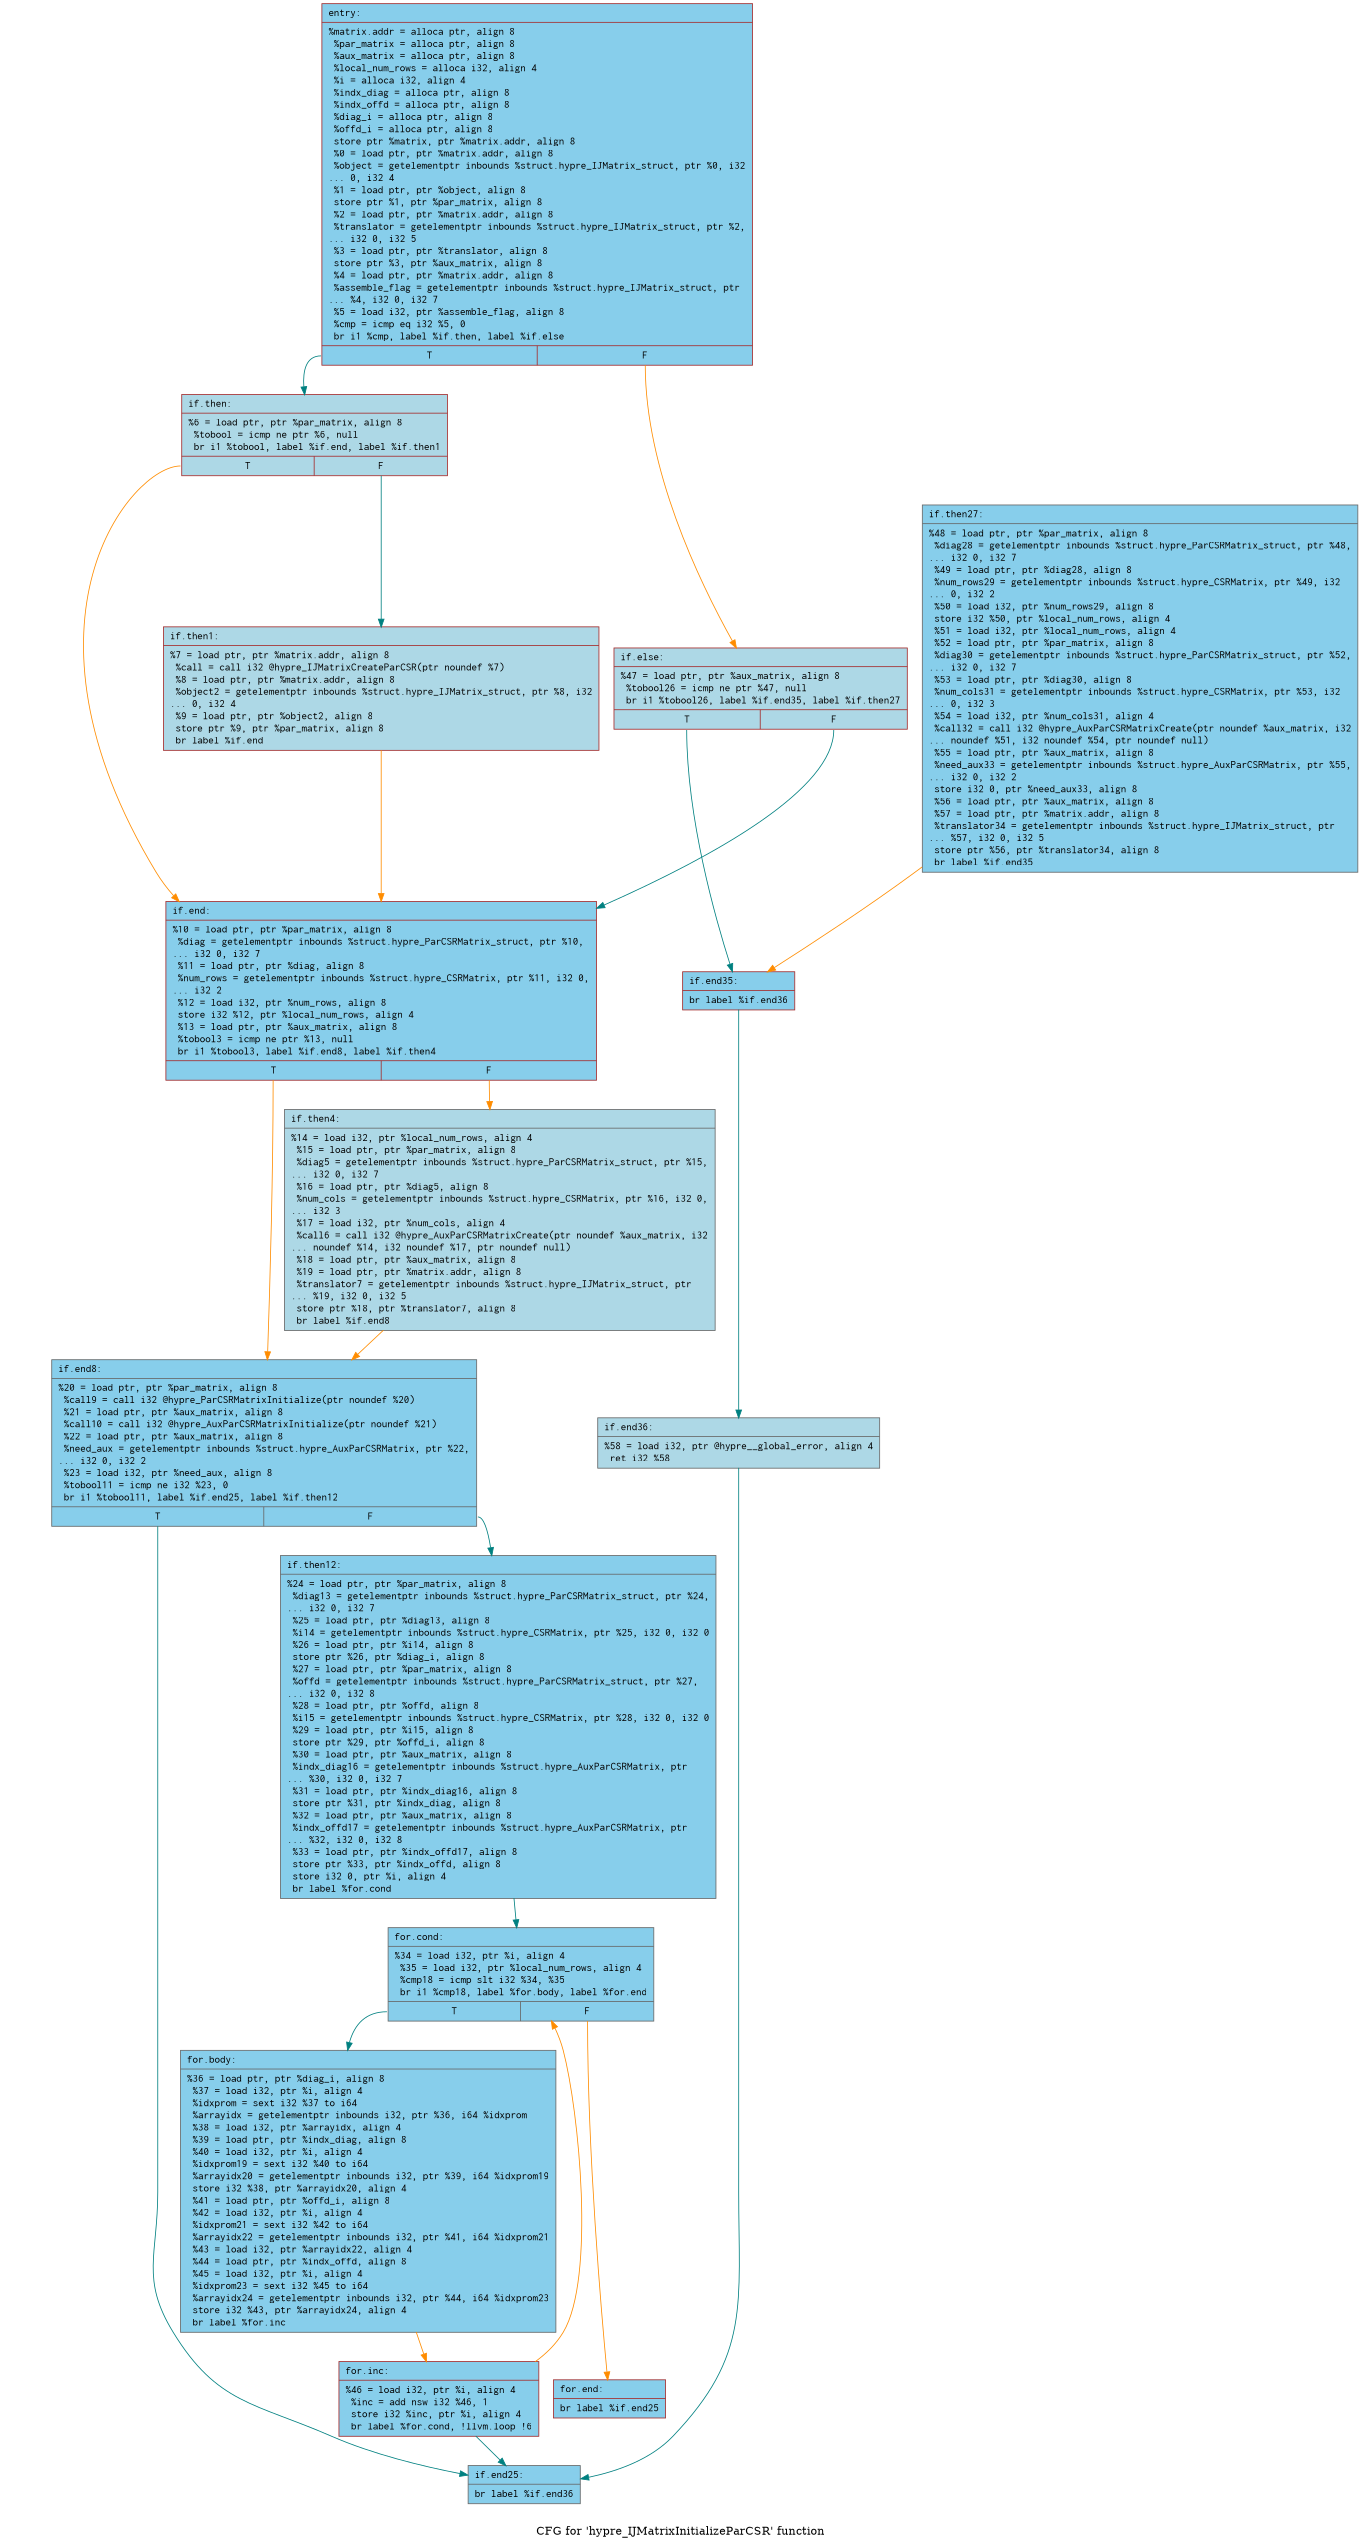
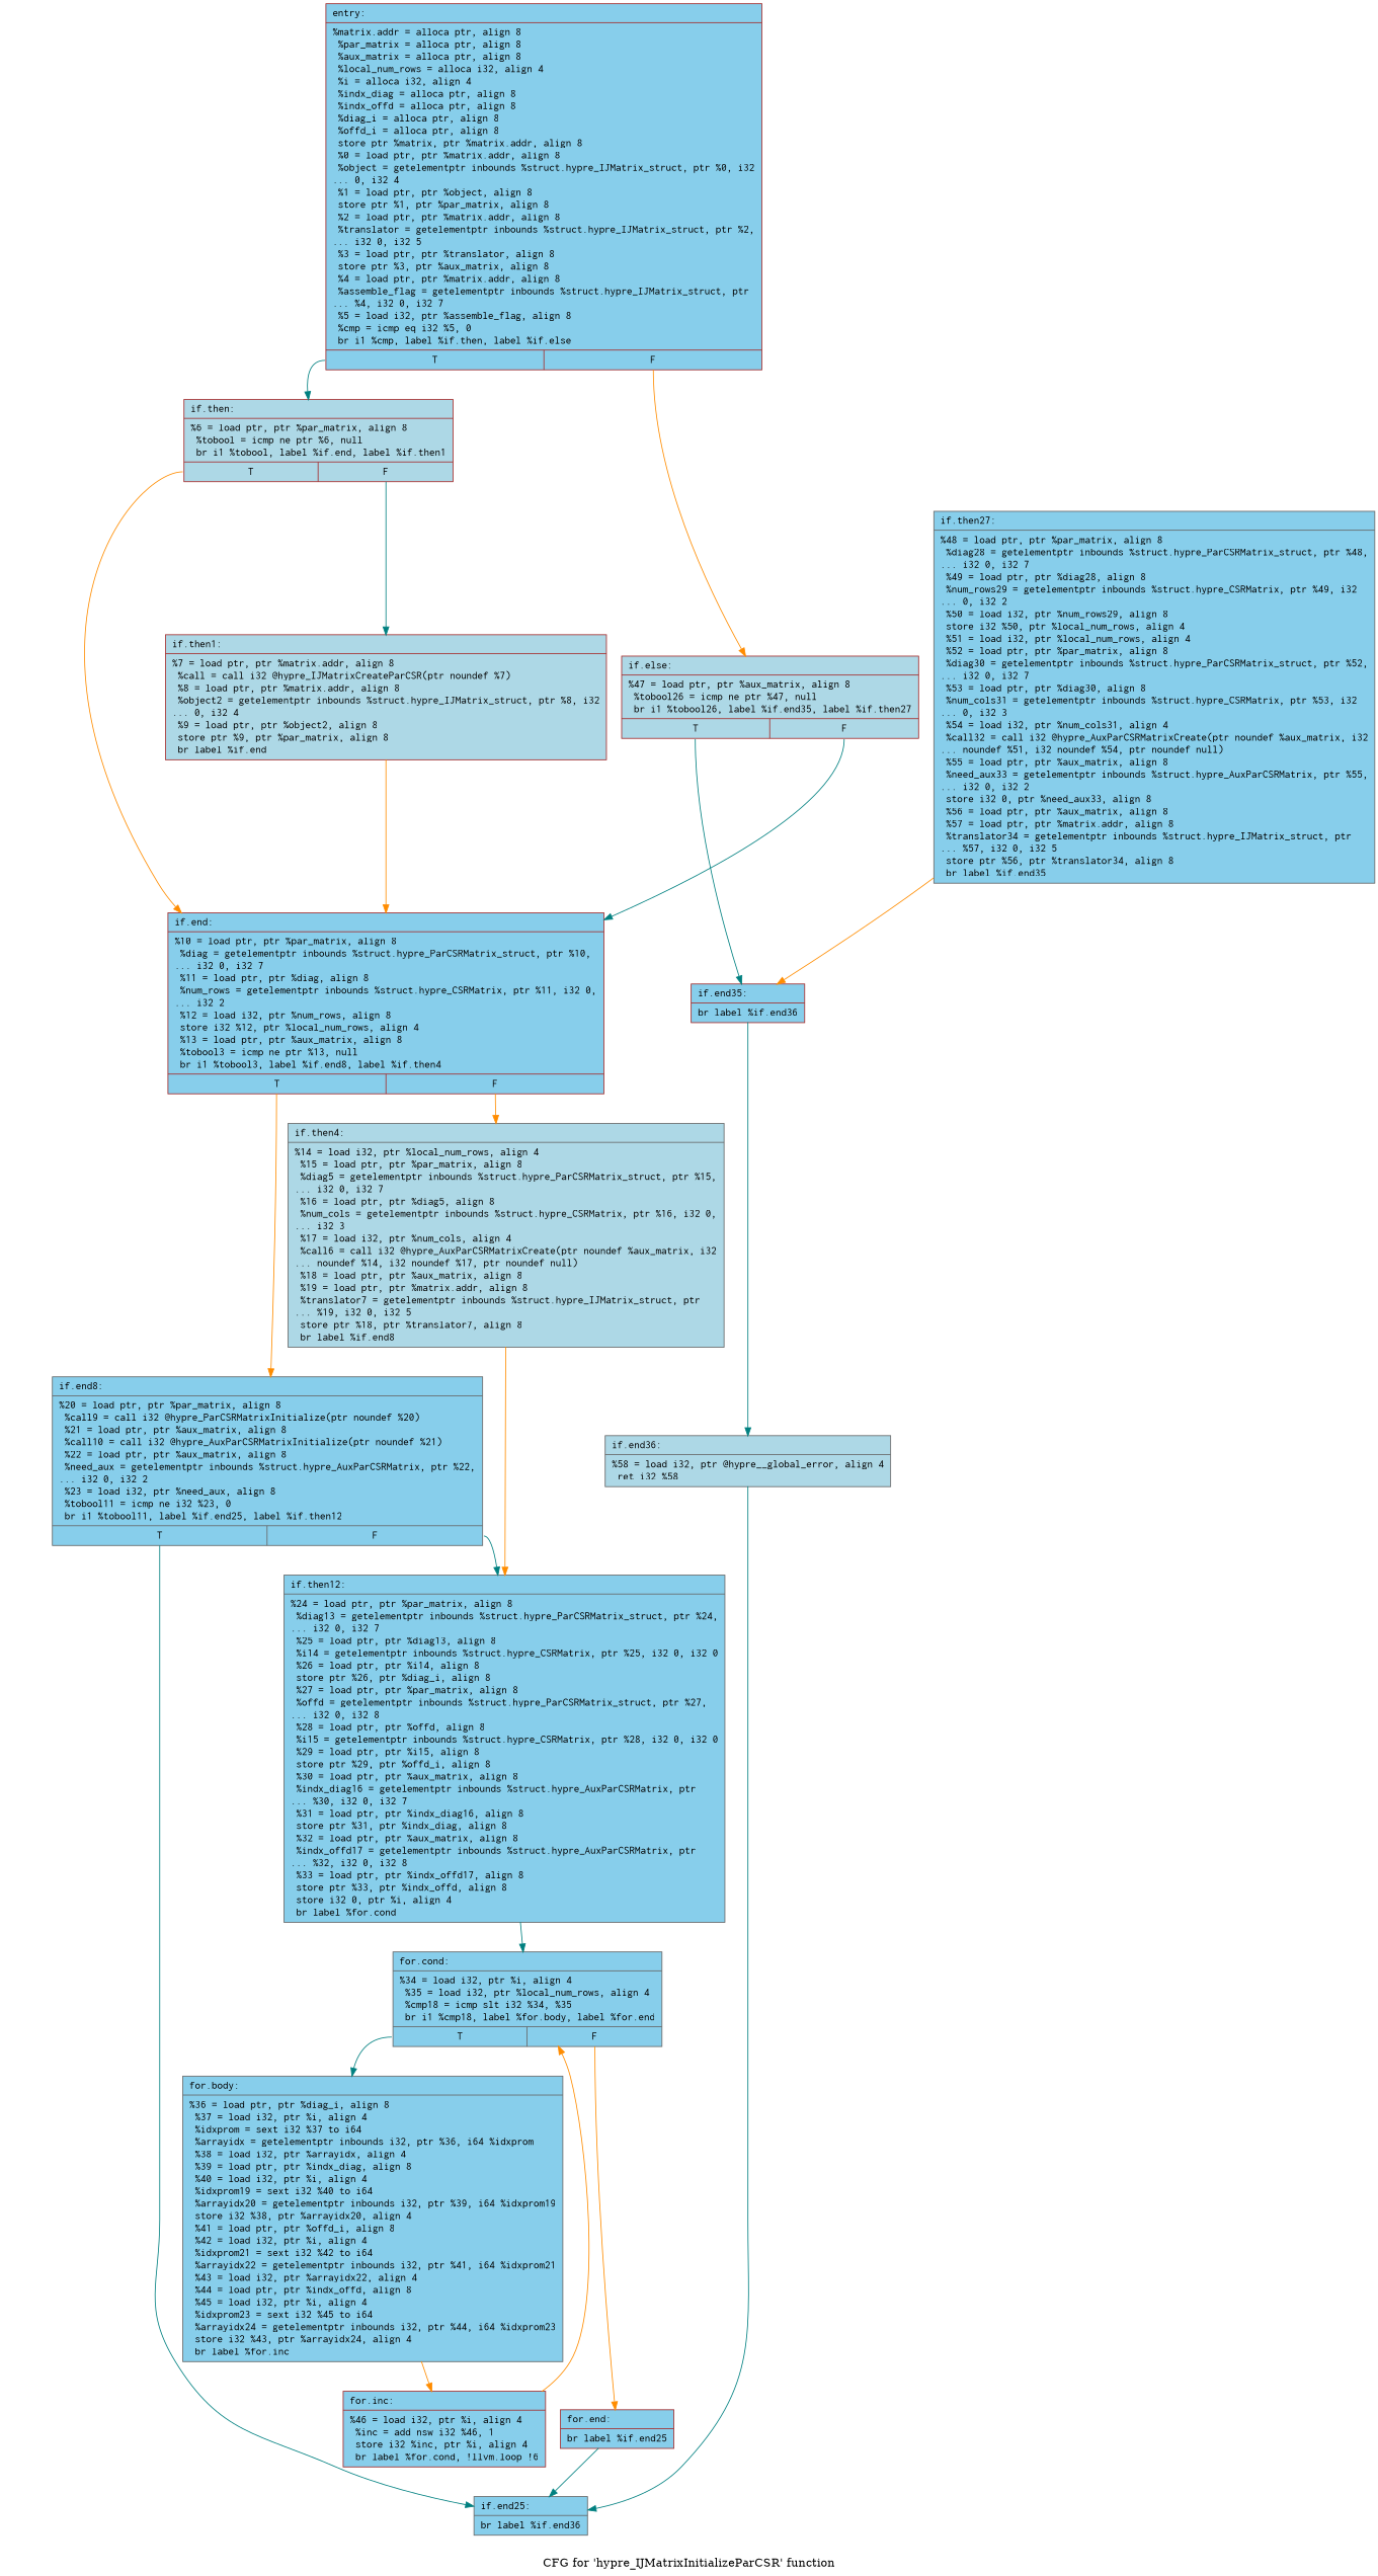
  digraph {
    label="CFG for 'hypre_IJMatrixInitializeParCSR' function"
    node [color=brown fillcolor=skyblue fontname=Courier shape=record style=filled]
    edge [color=teal]
    n1 [label="{entry:\l|  %matrix.addr = alloca ptr, align 8\l  %par_matrix = alloca ptr, align 8\l  %aux_matrix = alloca ptr, align 8\l  %local_num_rows = alloca i32, align 4\l  %i = alloca i32, align 4\l  %indx_diag = alloca ptr, align 8\l  %indx_offd = alloca ptr, align 8\l  %diag_i = alloca ptr, align 8\l  %offd_i = alloca ptr, align 8\l  store ptr %matrix, ptr %matrix.addr, align 8\l  %0 = load ptr, ptr %matrix.addr, align 8\l  %object = getelementptr inbounds %struct.hypre_IJMatrix_struct, ptr %0, i32\l... 0, i32 4\l  %1 = load ptr, ptr %object, align 8\l  store ptr %1, ptr %par_matrix, align 8\l  %2 = load ptr, ptr %matrix.addr, align 8\l  %translator = getelementptr inbounds %struct.hypre_IJMatrix_struct, ptr %2,\l... i32 0, i32 5\l  %3 = load ptr, ptr %translator, align 8\l  store ptr %3, ptr %aux_matrix, align 8\l  %4 = load ptr, ptr %matrix.addr, align 8\l  %assemble_flag = getelementptr inbounds %struct.hypre_IJMatrix_struct, ptr\l... %4, i32 0, i32 7\l  %5 = load i32, ptr %assemble_flag, align 8\l  %cmp = icmp eq i32 %5, 0\l  br i1 %cmp, label %if.then, label %if.else\l|{<s0>T|<s1>F}}"]
    n2 [fillcolor=lightblue label="{if.then:\l|  %6 = load ptr, ptr %par_matrix, align 8\l  %tobool = icmp ne ptr %6, null\l  br i1 %tobool, label %if.end, label %if.then1\l|{<s0>T|<s1>F}}"]
    n3 [fillcolor=lightblue label="{if.else:\l|  %47 = load ptr, ptr %aux_matrix, align 8\l  %tobool26 = icmp ne ptr %47, null\l  br i1 %tobool26, label %if.end35, label %if.then27\l|{<s0>T|<s1>F}}"]
    n4 [label="{if.end:\l|  %10 = load ptr, ptr %par_matrix, align 8\l  %diag = getelementptr inbounds %struct.hypre_ParCSRMatrix_struct, ptr %10,\l... i32 0, i32 7\l  %11 = load ptr, ptr %diag, align 8\l  %num_rows = getelementptr inbounds %struct.hypre_CSRMatrix, ptr %11, i32 0,\l... i32 2\l  %12 = load i32, ptr %num_rows, align 8\l  store i32 %12, ptr %local_num_rows, align 4\l  %13 = load ptr, ptr %aux_matrix, align 8\l  %tobool3 = icmp ne ptr %13, null\l  br i1 %tobool3, label %if.end8, label %if.then4\l|{<s0>T|<s1>F}}"]
    n5 [fillcolor=lightblue label="{if.then1:\l|  %7 = load ptr, ptr %matrix.addr, align 8\l  %call = call i32 @hypre_IJMatrixCreateParCSR(ptr noundef %7)\l  %8 = load ptr, ptr %matrix.addr, align 8\l  %object2 = getelementptr inbounds %struct.hypre_IJMatrix_struct, ptr %8, i32\l... 0, i32 4\l  %9 = load ptr, ptr %object2, align 8\l  store ptr %9, ptr %par_matrix, align 8\l  br label %if.end\l}"]
    n6 [label="{if.end35:\l|  br label %if.end36\l}"]
    n7 [color=gray40 label="{if.end8:\l|  %20 = load ptr, ptr %par_matrix, align 8\l  %call9 = call i32 @hypre_ParCSRMatrixInitialize(ptr noundef %20)\l  %21 = load ptr, ptr %aux_matrix, align 8\l  %call10 = call i32 @hypre_AuxParCSRMatrixInitialize(ptr noundef %21)\l  %22 = load ptr, ptr %aux_matrix, align 8\l  %need_aux = getelementptr inbounds %struct.hypre_AuxParCSRMatrix, ptr %22,\l... i32 0, i32 2\l  %23 = load i32, ptr %need_aux, align 8\l  %tobool11 = icmp ne i32 %23, 0\l  br i1 %tobool11, label %if.end25, label %if.then12\l|{<s0>T|<s1>F}}"]
    n8 [color=gray40 fillcolor=lightblue label="{if.then4:\l|  %14 = load i32, ptr %local_num_rows, align 4\l  %15 = load ptr, ptr %par_matrix, align 8\l  %diag5 = getelementptr inbounds %struct.hypre_ParCSRMatrix_struct, ptr %15,\l... i32 0, i32 7\l  %16 = load ptr, ptr %diag5, align 8\l  %num_cols = getelementptr inbounds %struct.hypre_CSRMatrix, ptr %16, i32 0,\l... i32 3\l  %17 = load i32, ptr %num_cols, align 4\l  %call6 = call i32 @hypre_AuxParCSRMatrixCreate(ptr noundef %aux_matrix, i32\l... noundef %14, i32 noundef %17, ptr noundef null)\l  %18 = load ptr, ptr %aux_matrix, align 8\l  %19 = load ptr, ptr %matrix.addr, align 8\l  %translator7 = getelementptr inbounds %struct.hypre_IJMatrix_struct, ptr\l... %19, i32 0, i32 5\l  store ptr %18, ptr %translator7, align 8\l  br label %if.end8\l}"]
    n9 [color=gray40 fillcolor=lightblue label="{if.end36:\l|  %58 = load i32, ptr @hypre__global_error, align 4\l  ret i32 %58\l}"]
    n10 [color=gray40 label="{if.then27:\l|  %48 = load ptr, ptr %par_matrix, align 8\l  %diag28 = getelementptr inbounds %struct.hypre_ParCSRMatrix_struct, ptr %48,\l... i32 0, i32 7\l  %49 = load ptr, ptr %diag28, align 8\l  %num_rows29 = getelementptr inbounds %struct.hypre_CSRMatrix, ptr %49, i32\l... 0, i32 2\l  %50 = load i32, ptr %num_rows29, align 8\l  store i32 %50, ptr %local_num_rows, align 4\l  %51 = load i32, ptr %local_num_rows, align 4\l  %52 = load ptr, ptr %par_matrix, align 8\l  %diag30 = getelementptr inbounds %struct.hypre_ParCSRMatrix_struct, ptr %52,\l... i32 0, i32 7\l  %53 = load ptr, ptr %diag30, align 8\l  %num_cols31 = getelementptr inbounds %struct.hypre_CSRMatrix, ptr %53, i32\l... 0, i32 3\l  %54 = load i32, ptr %num_cols31, align 4\l  %call32 = call i32 @hypre_AuxParCSRMatrixCreate(ptr noundef %aux_matrix, i32\l... noundef %51, i32 noundef %54, ptr noundef null)\l  %55 = load ptr, ptr %aux_matrix, align 8\l  %need_aux33 = getelementptr inbounds %struct.hypre_AuxParCSRMatrix, ptr %55,\l... i32 0, i32 2\l  store i32 0, ptr %need_aux33, align 8\l  %56 = load ptr, ptr %aux_matrix, align 8\l  %57 = load ptr, ptr %matrix.addr, align 8\l  %translator34 = getelementptr inbounds %struct.hypre_IJMatrix_struct, ptr\l... %57, i32 0, i32 5\l  store ptr %56, ptr %translator34, align 8\l  br label %if.end35\l}"]
    n11 [color=gray40 label="{if.end25:\l|  br label %if.end36\l}"]
    n12 [color=gray40 label="{if.then12:\l|  %24 = load ptr, ptr %par_matrix, align 8\l  %diag13 = getelementptr inbounds %struct.hypre_ParCSRMatrix_struct, ptr %24,\l... i32 0, i32 7\l  %25 = load ptr, ptr %diag13, align 8\l  %i14 = getelementptr inbounds %struct.hypre_CSRMatrix, ptr %25, i32 0, i32 0\l  %26 = load ptr, ptr %i14, align 8\l  store ptr %26, ptr %diag_i, align 8\l  %27 = load ptr, ptr %par_matrix, align 8\l  %offd = getelementptr inbounds %struct.hypre_ParCSRMatrix_struct, ptr %27,\l... i32 0, i32 8\l  %28 = load ptr, ptr %offd, align 8\l  %i15 = getelementptr inbounds %struct.hypre_CSRMatrix, ptr %28, i32 0, i32 0\l  %29 = load ptr, ptr %i15, align 8\l  store ptr %29, ptr %offd_i, align 8\l  %30 = load ptr, ptr %aux_matrix, align 8\l  %indx_diag16 = getelementptr inbounds %struct.hypre_AuxParCSRMatrix, ptr\l... %30, i32 0, i32 7\l  %31 = load ptr, ptr %indx_diag16, align 8\l  store ptr %31, ptr %indx_diag, align 8\l  %32 = load ptr, ptr %aux_matrix, align 8\l  %indx_offd17 = getelementptr inbounds %struct.hypre_AuxParCSRMatrix, ptr\l... %32, i32 0, i32 8\l  %33 = load ptr, ptr %indx_offd17, align 8\l  store ptr %33, ptr %indx_offd, align 8\l  store i32 0, ptr %i, align 4\l  br label %for.cond\l}"]
    n13 [color=gray40 label="{for.cond:\l|  %34 = load i32, ptr %i, align 4\l  %35 = load i32, ptr %local_num_rows, align 4\l  %cmp18 = icmp slt i32 %34, %35\l  br i1 %cmp18, label %for.body, label %for.end\l|{<s0>T|<s1>F}}"]
    n14 [color=gray40 label="{for.body:\l|  %36 = load ptr, ptr %diag_i, align 8\l  %37 = load i32, ptr %i, align 4\l  %idxprom = sext i32 %37 to i64\l  %arrayidx = getelementptr inbounds i32, ptr %36, i64 %idxprom\l  %38 = load i32, ptr %arrayidx, align 4\l  %39 = load ptr, ptr %indx_diag, align 8\l  %40 = load i32, ptr %i, align 4\l  %idxprom19 = sext i32 %40 to i64\l  %arrayidx20 = getelementptr inbounds i32, ptr %39, i64 %idxprom19\l  store i32 %38, ptr %arrayidx20, align 4\l  %41 = load ptr, ptr %offd_i, align 8\l  %42 = load i32, ptr %i, align 4\l  %idxprom21 = sext i32 %42 to i64\l  %arrayidx22 = getelementptr inbounds i32, ptr %41, i64 %idxprom21\l  %43 = load i32, ptr %arrayidx22, align 4\l  %44 = load ptr, ptr %indx_offd, align 8\l  %45 = load i32, ptr %i, align 4\l  %idxprom23 = sext i32 %45 to i64\l  %arrayidx24 = getelementptr inbounds i32, ptr %44, i64 %idxprom23\l  store i32 %43, ptr %arrayidx24, align 4\l  br label %for.inc\l}"]
    n15 [label="{for.end:\l|  br label %if.end25\l}"]
    n16 [label="{for.inc:\l|  %46 = load i32, ptr %i, align 4\l  %inc = add nsw i32 %46, 1\l  store i32 %inc, ptr %i, align 4\l  br label %for.cond, !llvm.loop !6\l}"]
    n1 -> n2 [tailport=s0]
    n1 -> n3 [color=darkorange tailport=s1]
    n2 -> n4 [color=darkorange tailport=s0]
    n2 -> n5 [tailport=s1]
    n3 -> n4 [tailport=s1]
    n3 -> n6 [tailport=s0]
    n4 -> n7 [color=darkorange tailport=s0]
    n4 -> n8 [color=darkorange tailport=s1]
    n5 -> n4 [color=darkorange]
    n6 -> n9
    n7 -> n11 [tailport=s0]
    n7 -> n12 [tailport=s1]
-   n8 -> n7 [color=darkorange]
+   n8 -> n12 [color=darkorange]
    n9 -> n11
    n10 -> n6 [color=darkorange]
    n12 -> n13
    n13 -> n14 [tailport=s0]
    n13 -> n15 [color=darkorange tailport=s1]
    n14 -> n16 [color=darkorange]
-   n16 -> n11
+   n15 -> n11
    n16 -> n13 [color=darkorange]
  }
